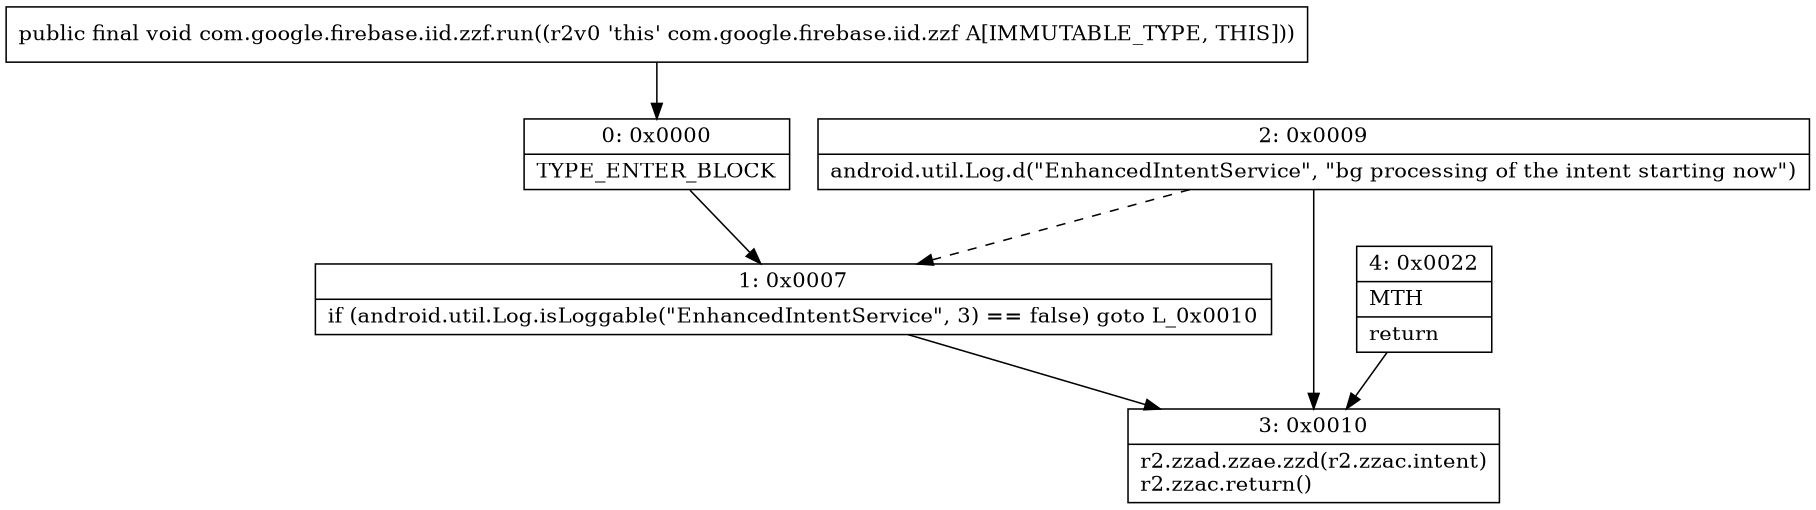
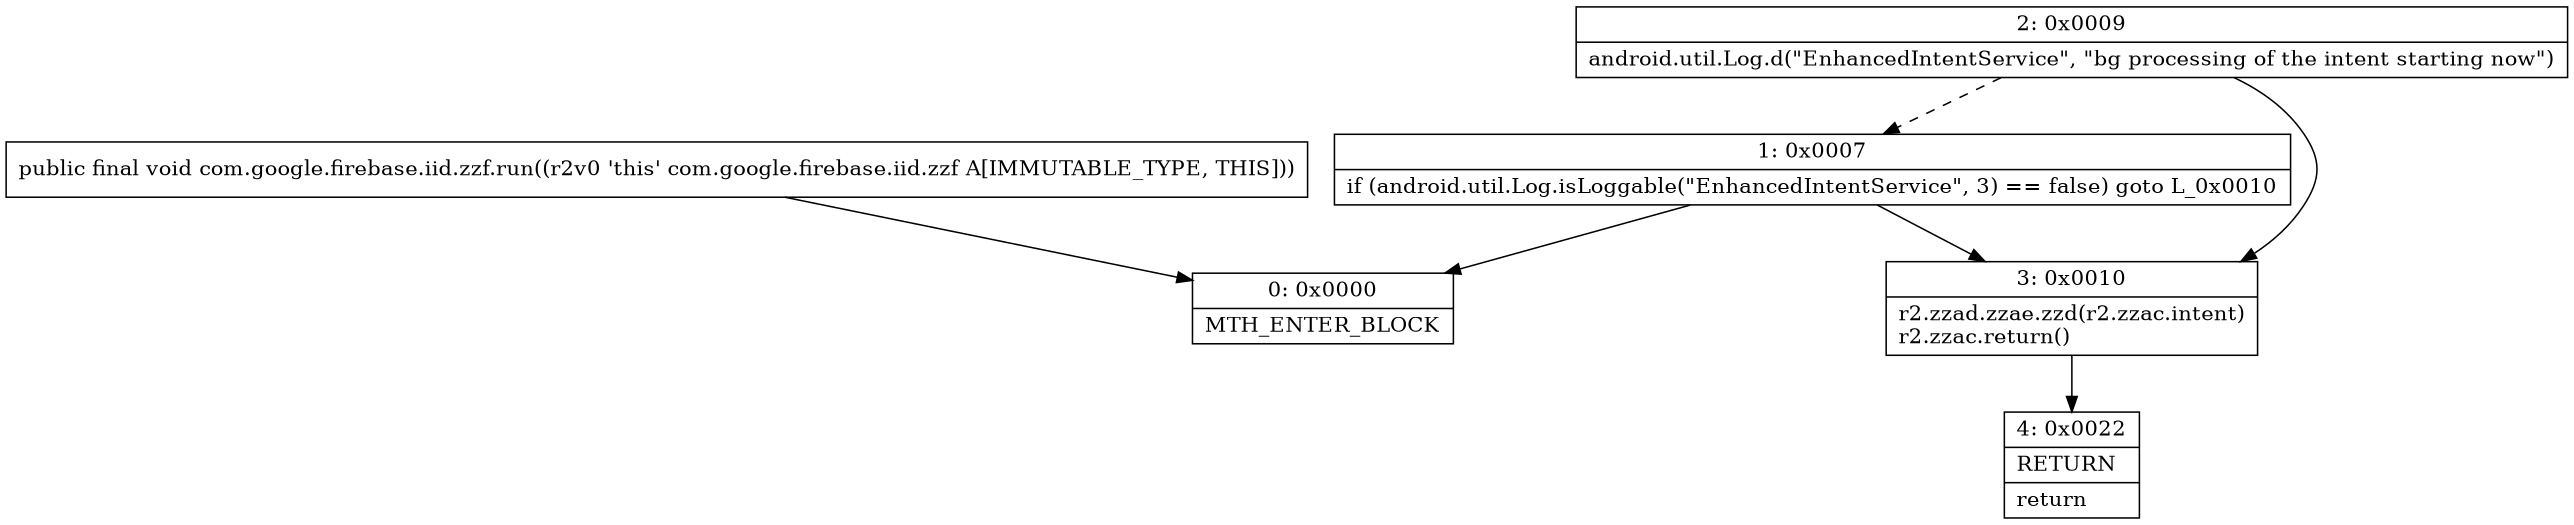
  digraph {
    node [shape=record]
-   n1 [label="{0\:\ 0x0000|TYPE_ENTER_BLOCK\l}"]
+   n1 [label="{0\:\ 0x0000|MTH_ENTER_BLOCK\l}"]
    n2 [label="{1\:\ 0x0007|if (android.util.Log.isLoggable(\"EnhancedIntentService\", 3) == false) goto L_0x0010\l}"]
    n3 [label="{3\:\ 0x0010|r2.zzad.zzae.zzd(r2.zzac.intent)\lr2.zzac.return()\l}"]
    n4 [label="{2\:\ 0x0009|android.util.Log.d(\"EnhancedIntentService\", \"bg processing of the intent starting now\")\l}"]
-   n5 [label="{4\:\ 0x0022|MTH\l|return\l}"]
+   n5 [label="{4\:\ 0x0022|RETURN\l|return\l}"]
    n6 [label="{public final void com.google.firebase.iid.zzf.run((r2v0 'this' com.google.firebase.iid.zzf A[IMMUTABLE_TYPE, THIS])) }"]
-   n1 -> n2
+   n2 -> n1
    n2 -> n3
-   n5 -> n3
+   n3 -> n5
    n4 -> n2 [style=dashed]
    n4 -> n3
    n6 -> n1
  }
